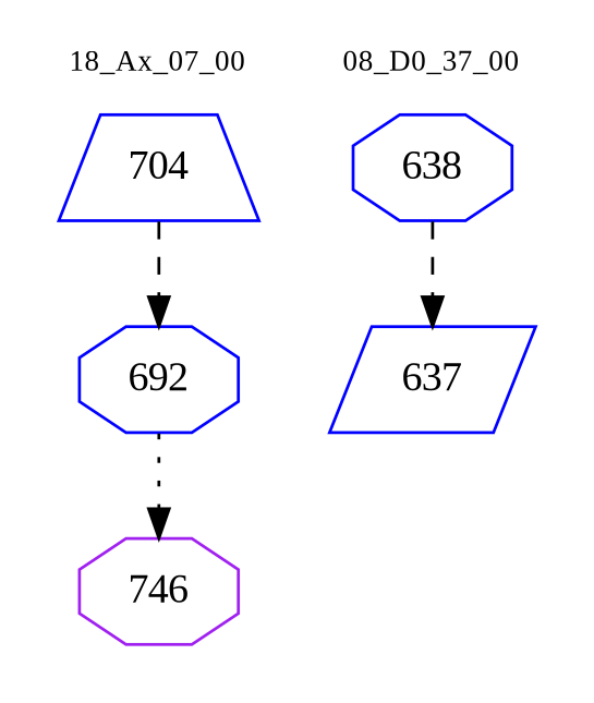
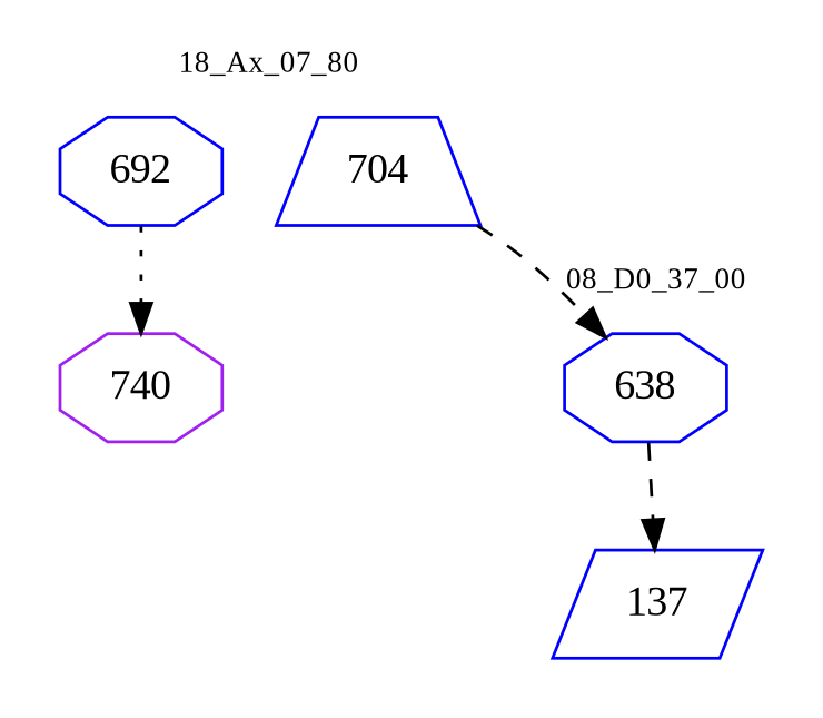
  digraph {
    fontname="Liberation Serif"
    node [color=blue fontname="Liberation Serif" shape=octagon]
    edge [color=black fontname="Liberation Serif" style=dashed]
    n1 [label=704 shape=trapezium]
    n2 [label=692]
-   n3 [color=purple label=746]
+   n3 [color=purple label=740]
    n4 [label=638]
-   n5 [label=637 shape=parallelogram]
+   n5 [label=137 shape=parallelogram]
    subgraph cluster_1 {
      color=white
      fontsize=10
-     label="18_Ax_07_00"
+     label="18_Ax_07_80"
      n1
      n2
      n3
    }
    subgraph cluster_2 {
      color=white
      fontsize=10
      label="08_D0_37_00"
      n4
      n5
    }
-   n1 -> n2
+   n1 -> n4
    n2 -> n3 [style=dotted]
    n4 -> n5
  }
